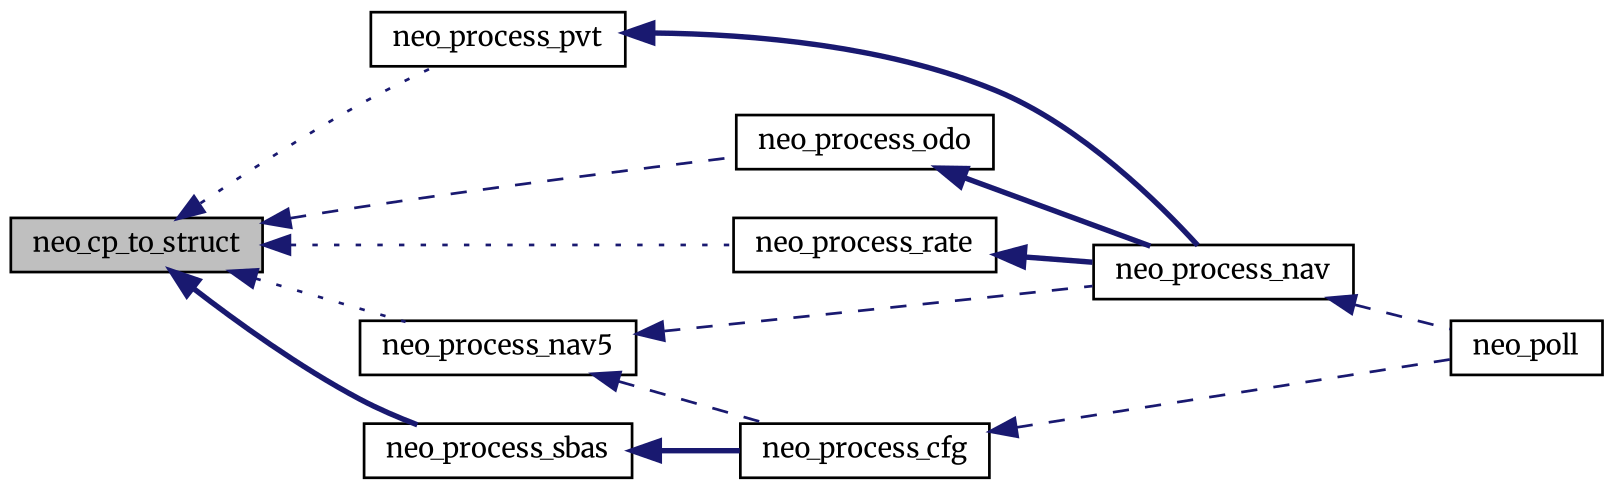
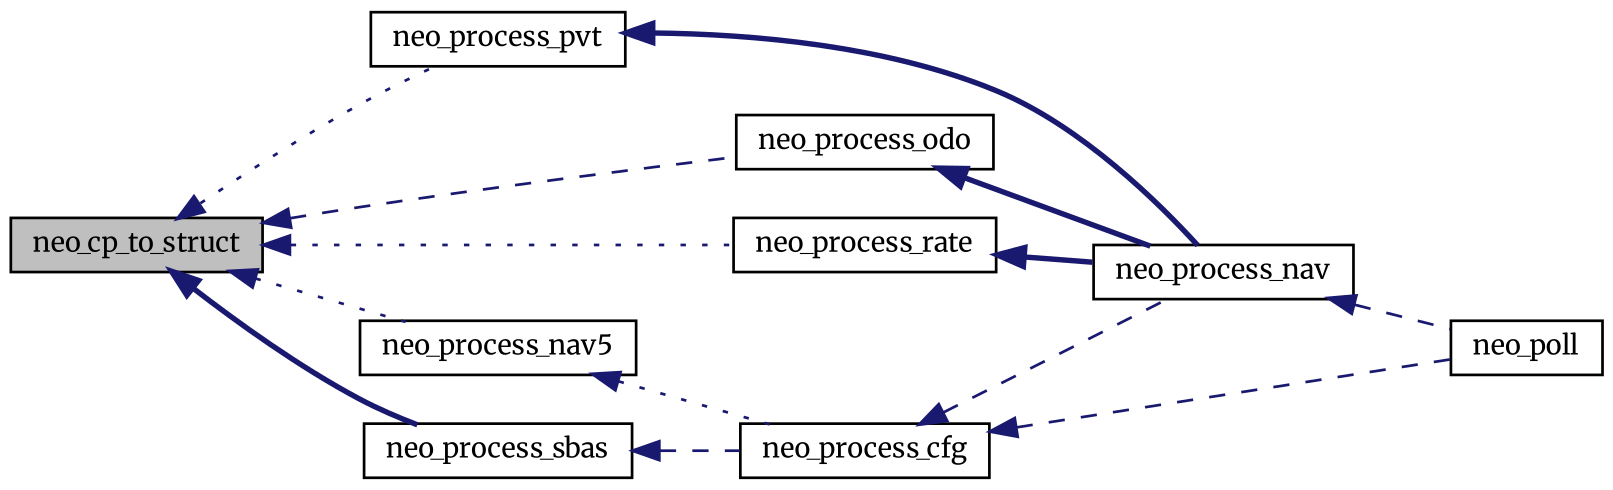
  digraph {
    fontname=Merriweather
    rankdir=LR
    node [color=black fillcolor=white fontname=Merriweather fontsize=10 shape=record style=filled]
    edge [color=midnightblue dir=back fontname=Merriweather fontsize=10 labelfontname=Helvetica labelfontsize=10 style=bold]
    n1 [fillcolor=grey75 fontcolor=black height=0.2 label=neo_cp_to_struct width=0.4]
    n2 [height=0.2 label=neo_process_odo width=0.4]
    n3 [height=0.2 label=neo_process_nav5 width=0.4]
    n4 [height=0.2 label=neo_process_rate width=0.4]
    n5 [height=0.2 label=neo_process_sbas width=0.4]
    n6 [height=0.2 label=neo_process_pvt width=0.4]
    n7 [height=0.2 label=neo_process_nav width=0.4]
    n8 [height=0.2 label=neo_process_cfg width=0.4]
    n9 [height=0.2 label=neo_poll width=0.4]
    n1 -> n2 [style=dashed]
    n1 -> n3 [style=dotted]
    n1 -> n4 [style=dotted]
    n1 -> n5
    n1 -> n6 [style=dotted]
    n2 -> n7
-   n3 -> n7 [style=dashed]
-   n3 -> n8 [style=dashed]
+   n8 -> n7 [style=dashed]
+   n3 -> n8 [style=dotted]
    n4 -> n7
-   n5 -> n8
+   n5 -> n8 [style=dashed]
    n6 -> n7
    n7 -> n9 [style=dashed]
    n8 -> n9 [style=dashed]
  }
